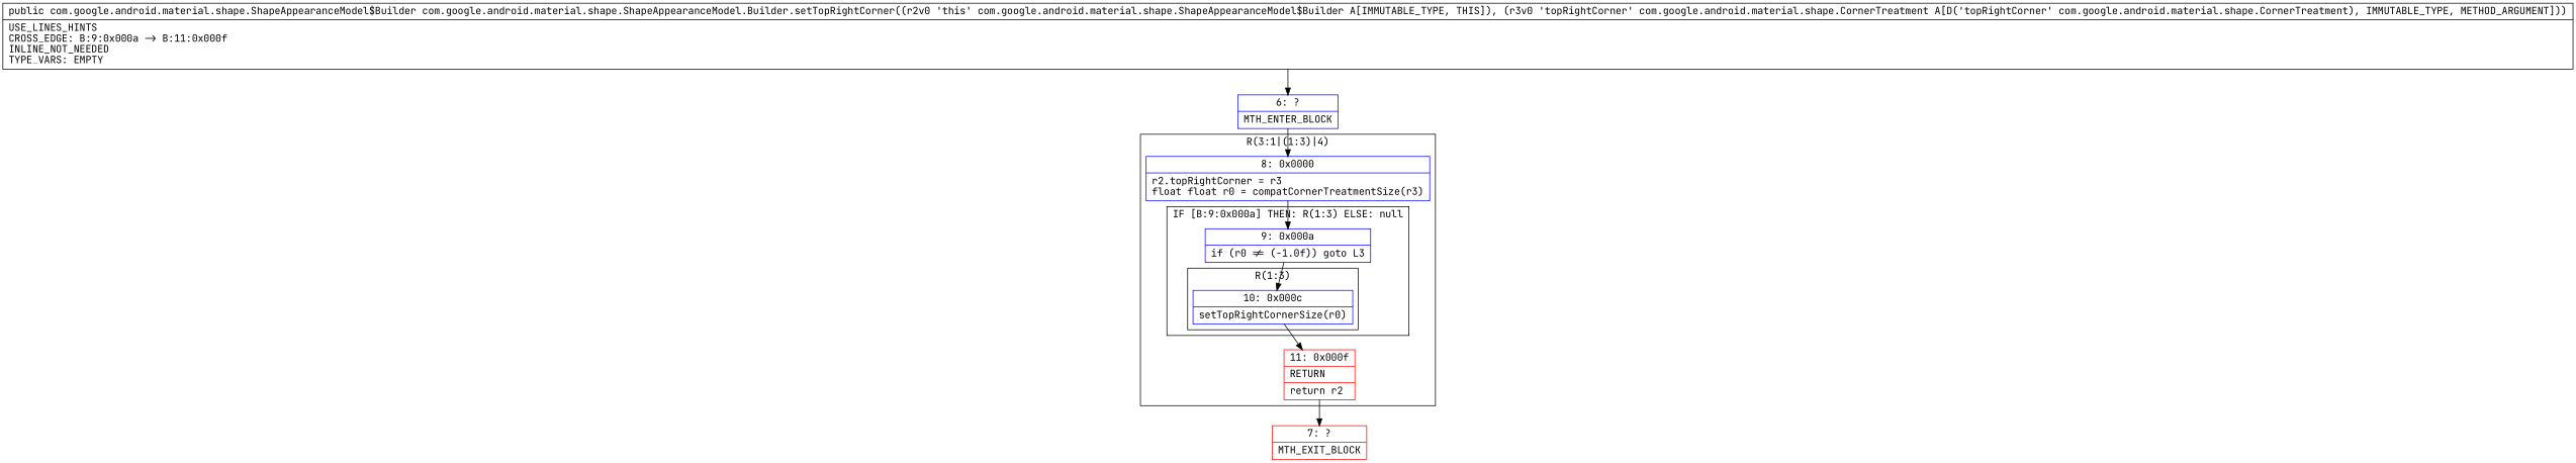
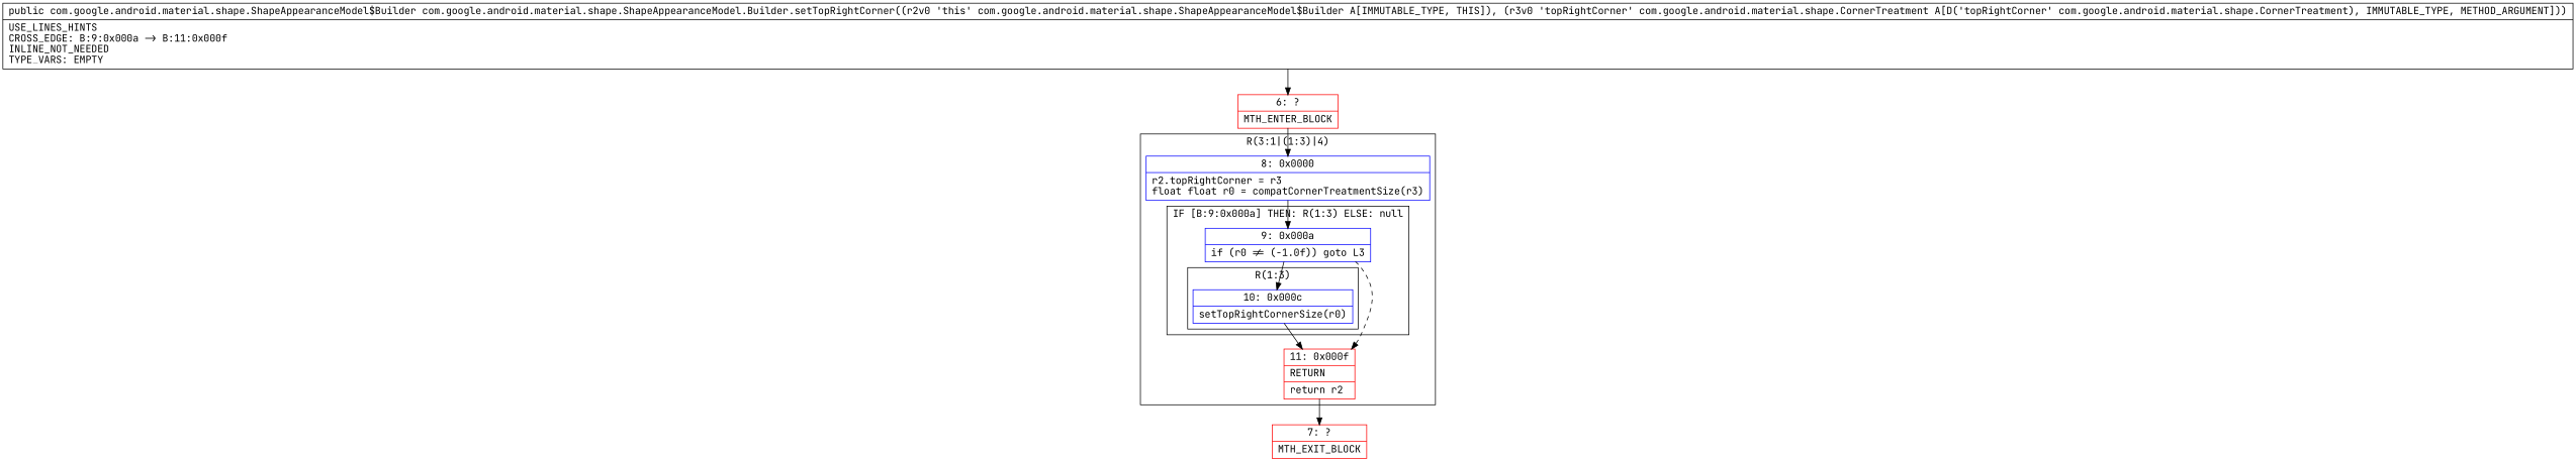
  digraph {
    fontname="JetBrains Mono"
    node [color=blue fontname="JetBrains Mono" shape=record]
    edge [fontname="JetBrains Mono"]
    n1 [label="{10\:\ 0x000c|setTopRightCornerSize(r0)\l}"]
    n2 [label="{9\:\ 0x000a|if (r0 != (\-1.0f)) goto L3\l}"]
    n3 [label="{8\:\ 0x0000|r2.topRightCorner = r3\lfloat float r0 = compatCornerTreatmentSize(r3)\l}"]
    n4 [color=red label="{11\:\ 0x000f|RETURN\l|return r2\l}"]
    n5 [color=red label="{7\:\ ?|MTH_EXIT_BLOCK\l}"]
-   n6 [label="{6\:\ ?|MTH_ENTER_BLOCK\l}"]
+   n6 [color=red label="{6\:\ ?|MTH_ENTER_BLOCK\l}"]
    n7 [label="{public com.google.android.material.shape.ShapeAppearanceModel$Builder com.google.android.material.shape.ShapeAppearanceModel.Builder.setTopRightCorner((r2v0 'this' com.google.android.material.shape.ShapeAppearanceModel$Builder A[IMMUTABLE_TYPE, THIS]), (r3v0 'topRightCorner' com.google.android.material.shape.CornerTreatment A[D('topRightCorner' com.google.android.material.shape.CornerTreatment), IMMUTABLE_TYPE, METHOD_ARGUMENT]))  | USE_LINES_HINTS\lCROSS_EDGE: B:9:0x000a \-\> B:11:0x000f\lINLINE_NOT_NEEDED\lTYPE_VARS: EMPTY\l}" color=""]
    subgraph cluster_1 {
      label="R(3:1|(1:3)|4)"
      n3
      n4
      subgraph cluster_2 {
        label="IF [B:9:0x000a] THEN: R(1:3) ELSE: null"
        n2
        subgraph cluster_3 {
          label="R(1:3)"
          n1
        }
      }
    }
    n1 -> n4
    n2 -> n1
+   n2 -> n4 [style=dashed]
    n3 -> n2
    n4 -> n5
    n6 -> n3
    n7 -> n6
  }
